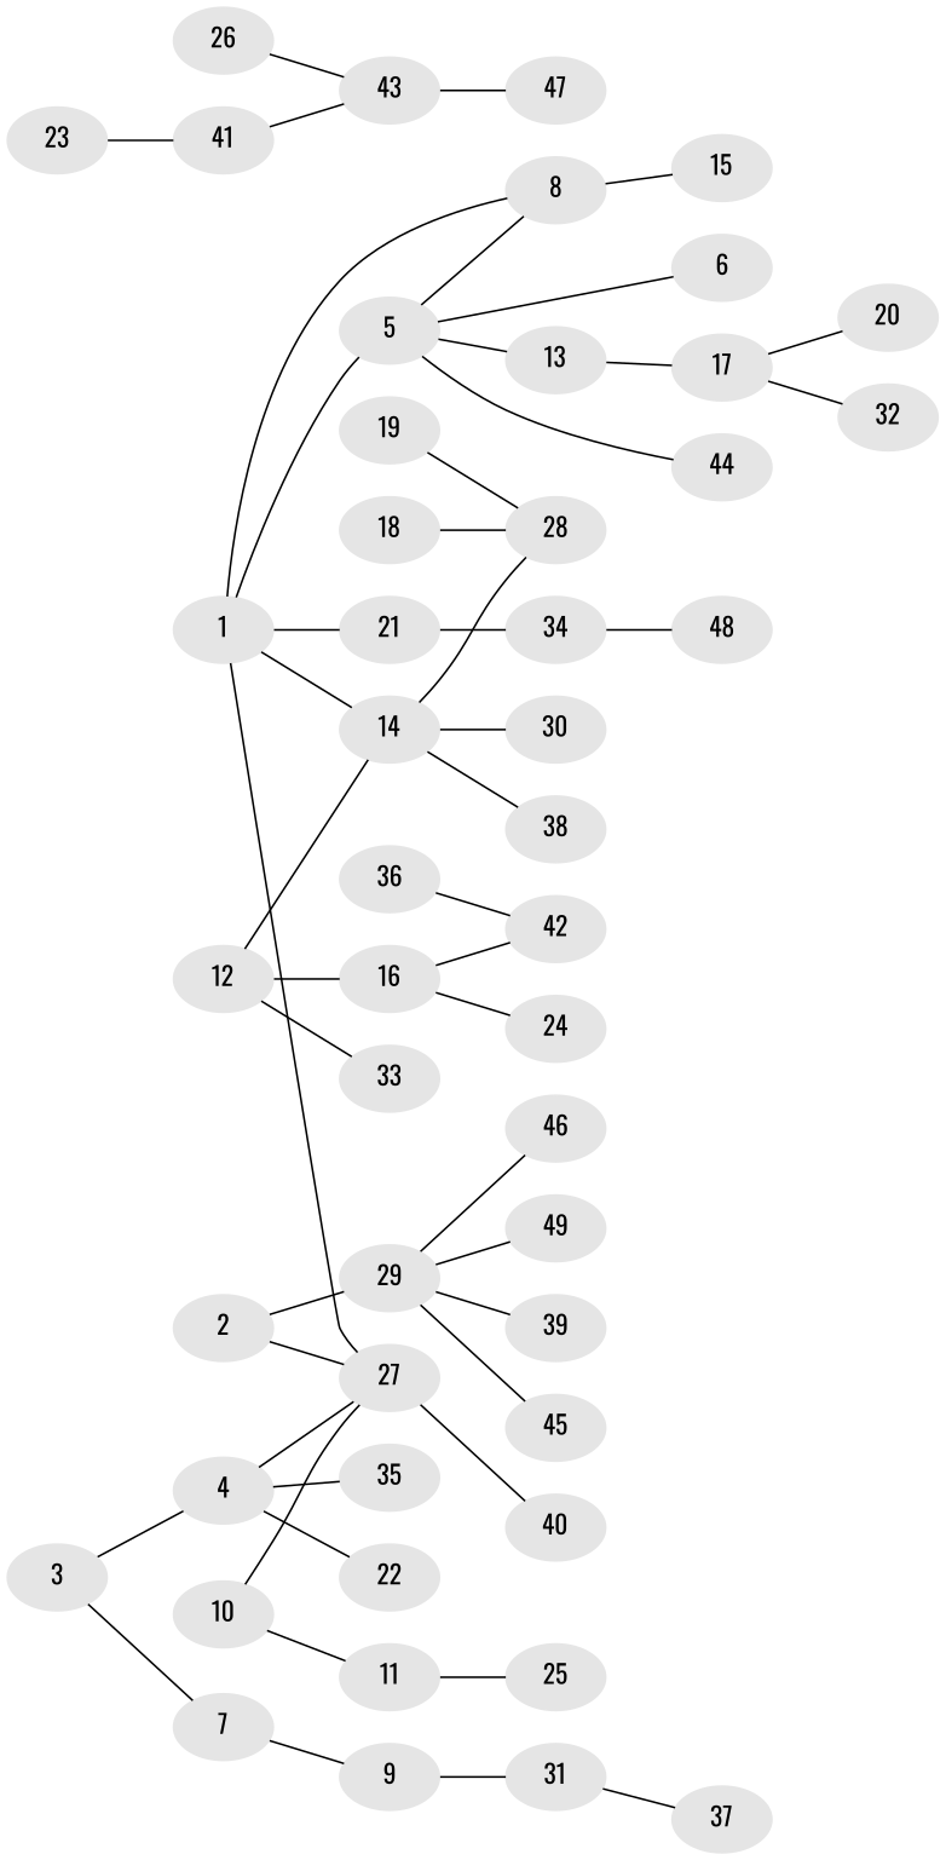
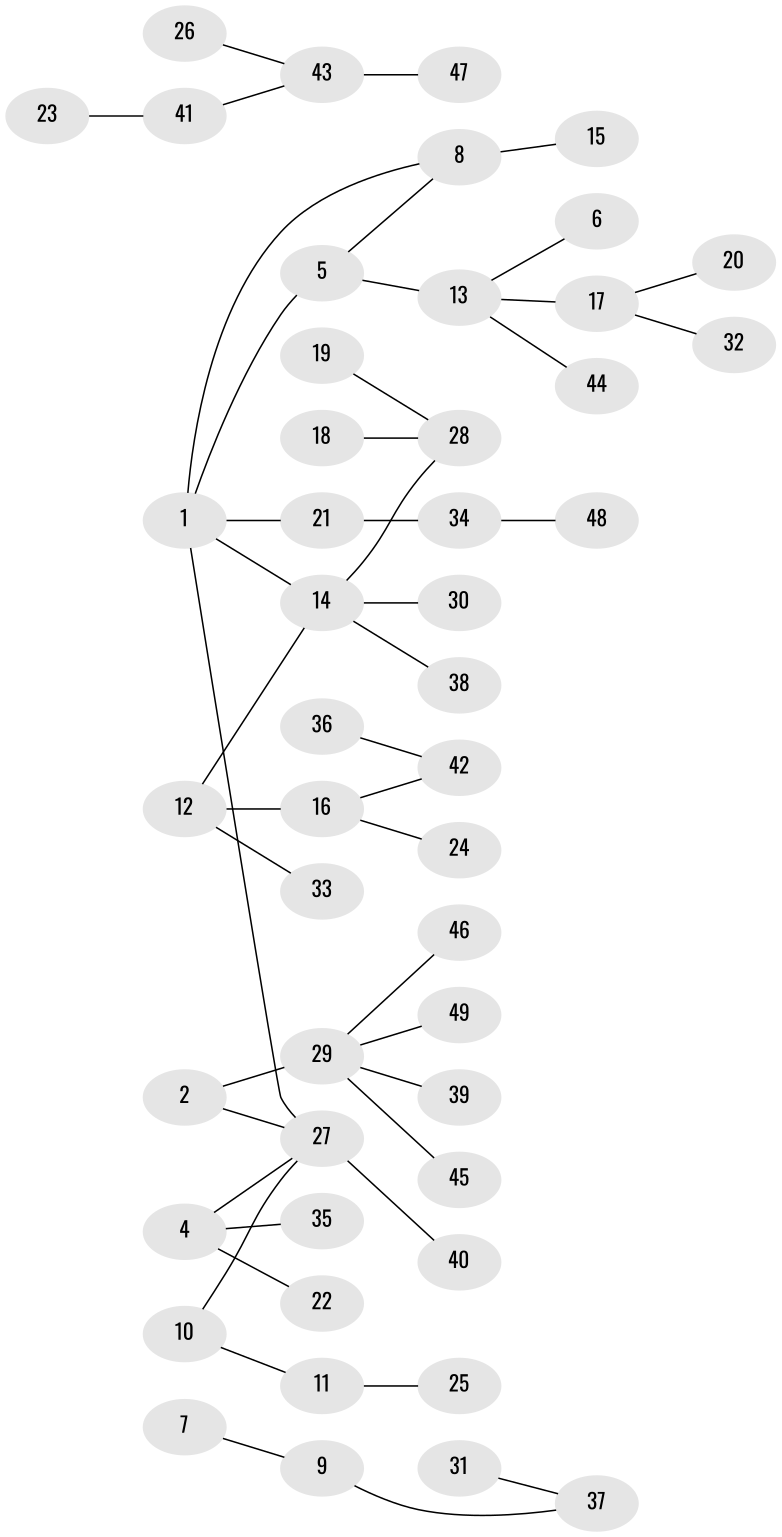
  graph {
    fontname=Oswald
    rankdir=LR
    node [color=gray90 fontname=Oswald style=filled]
    edge [fontname=Oswald weight=1.0]
    1
    5
    14
    21
    27
    8
    6
    13
    44
    28
    38
    30
    34
    40
    41
    43
    2
    29
    39
    45
    46
    49
-   3
    4
    7
    22
    35
    9
    15
    17
    31
    37
    10
    11
    25
    12
    16
    33
    24
    42
    20
    32
    18
    19
    48
    23
    26
    47
    36
    1 -- 5
    1 -- 14
    1 -- 21
    1 -- 27
    1 -- 8
    5 -- 8
-   5 -- 6
+   13 -- 6
    5 -- 13
-   5 -- 44
+   13 -- 44
    14 -- 28
    14 -- 38
    14 -- 30
    21 -- 34
    27 -- 40
    8 -- 15
    13 -- 17
    34 -- 48
    41 -- 43
    43 -- 47
    2 -- 27
    2 -- 29
    29 -- 39
    29 -- 45
    29 -- 46
    29 -- 49
-   3 -- 4
-   3 -- 7
    4 -- 27
    4 -- 22
    4 -- 35
    7 -- 9
-   9 -- 31
+   9 -- 37
    17 -- 20
    17 -- 32
    31 -- 37
    10 -- 27
    10 -- 11
    11 -- 25
    12 -- 14
    12 -- 16
    12 -- 33
    16 -- 24
    16 -- 42
    18 -- 28
    19 -- 28
    23 -- 41
    26 -- 43
    36 -- 42
  }
